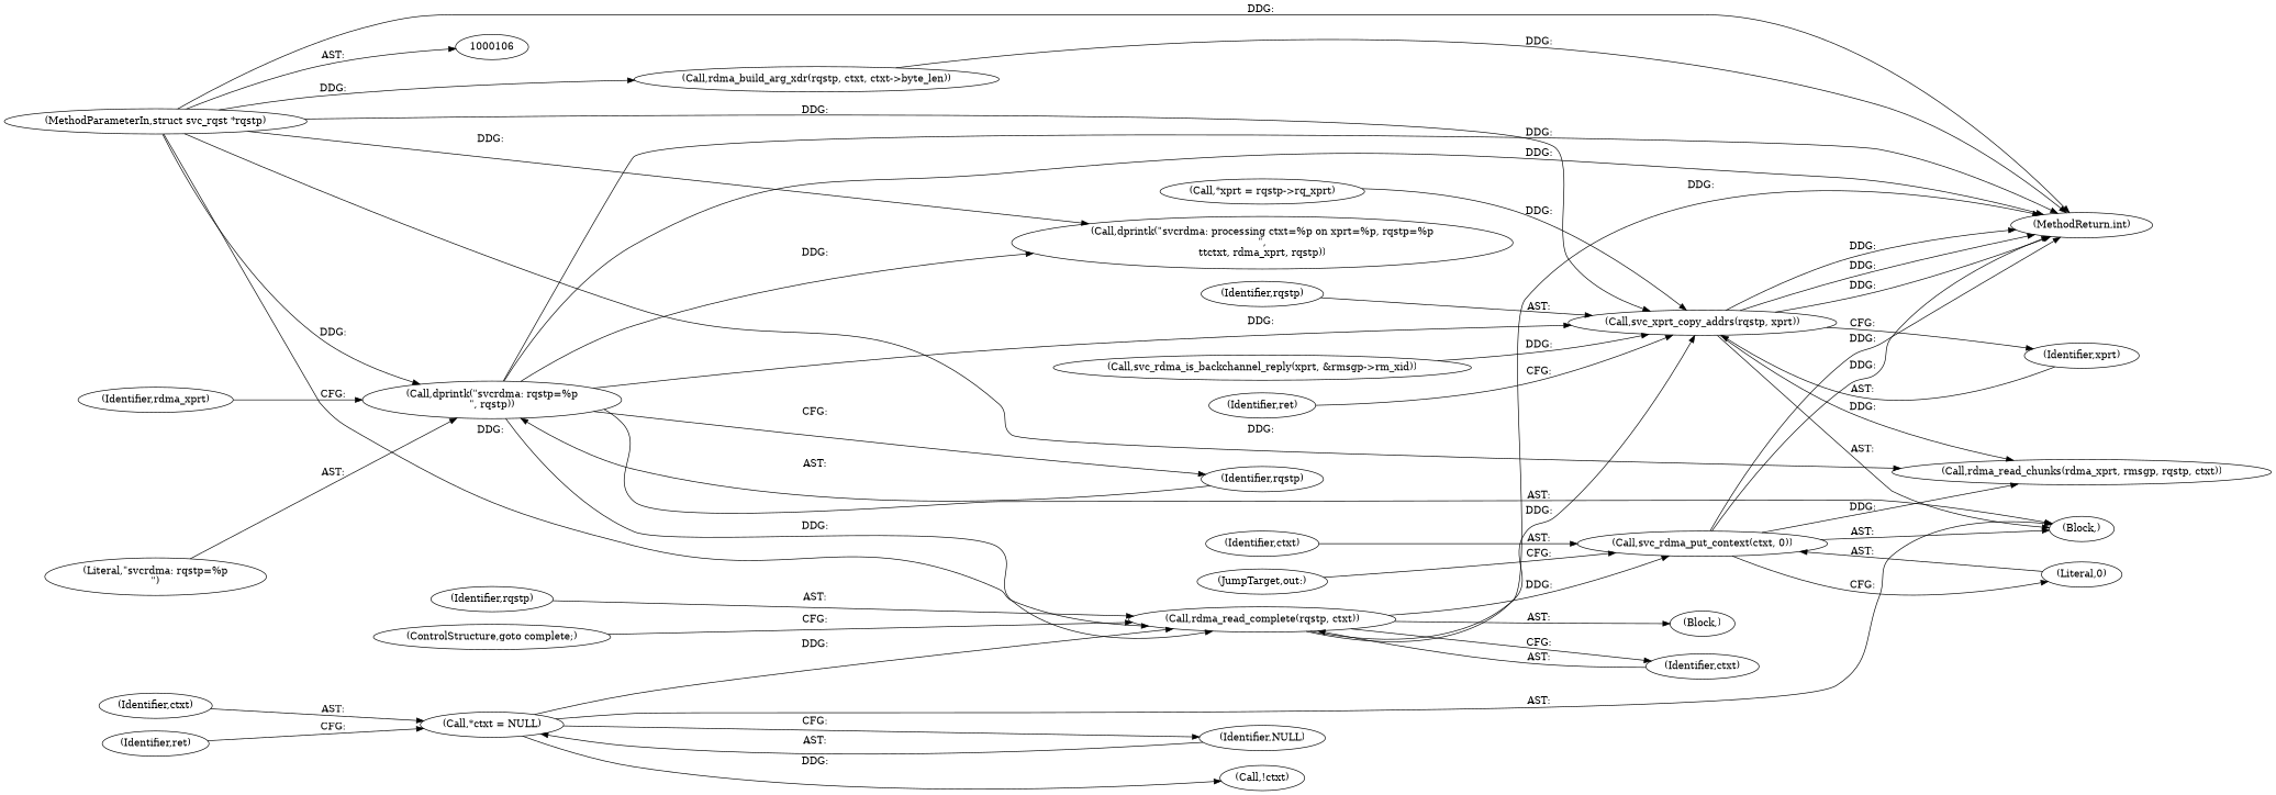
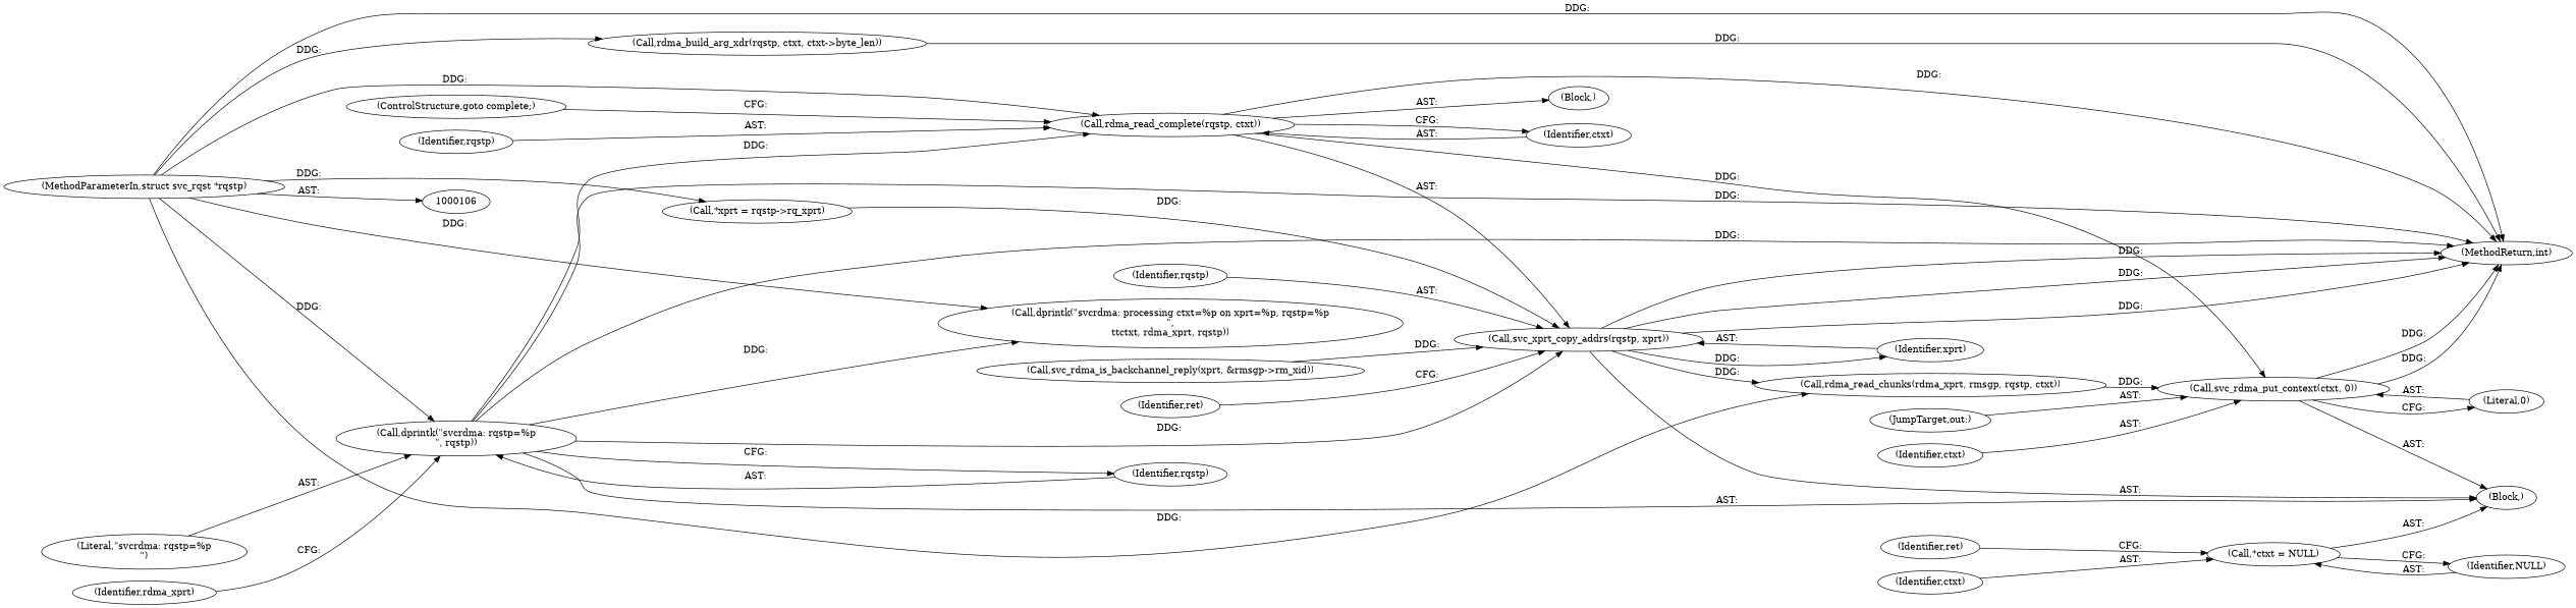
  digraph {
    fontname="DejaVu Serif"
    rankdir=LR
    node [fontname="DejaVu Serif"]
    edge [fontname="DejaVu Serif"]
    n1 [label="(Call,rdma_read_complete(rqstp, ctxt))"]
    n2 [label="(Call,svc_rdma_put_context(ctxt, 0))"]
    n3 [label="(Call,svc_xprt_copy_addrs(rqstp, xprt))"]
    n4 [label="(Block,)"]
    n5 [label="(Identifier,ctxt)"]
    n6 [label="(MethodReturn,int)"]
    n7 [label="(Block,)"]
    n8 [label="(Literal,0)"]
    n9 [label="(Call,rdma_read_chunks(rdma_xprt, rmsgp, rqstp, ctxt))"]
    n10 [label="(Identifier,xprt)"]
    n11 [label="(Call,dprintk(\"svcrdma: rqstp=%p\n\", rqstp))"]
    n12 [label="(Call,dprintk(\"svcrdma: processing ctxt=%p on xprt=%p, rqstp=%p\n\",\n\t\tctxt, rdma_xprt, rqstp))"]
    n13 [label="(Identifier,rqstp)"]
    n14 [label="(MethodParameterIn,struct svc_rqst *rqstp)"]
    n15 [label="(Call,rdma_build_arg_xdr(rqstp, ctxt, ctxt->byte_len))"]
    1000106
    n17 [label="(Call,*ctxt = NULL)"]
-   n18 [label="(Call,!ctxt)"]
    n19 [label="(Identifier,NULL)"]
    n20 [label="(Literal,\"svcrdma: rqstp=%p\n\")"]
    n21 [label="(Call,*xprt = rqstp->rq_xprt)"]
    n22 [label="(Identifier,rqstp)"]
    n23 [label="(Identifier,ctxt)"]
    n24 [label="(Identifier,rdma_xprt)"]
    n25 [label="(Identifier,rqstp)"]
    n26 [label="(Identifier,ret)"]
    n27 [label="(ControlStructure,goto complete;)"]
    n28 [label="(Call,svc_rdma_is_backchannel_reply(xprt, &rmsgp->rm_xid))"]
    n29 [label="(JumpTarget,out:)"]
    n30 [label="(Identifier,ret)"]
    n31 [label="(Identifier,ctxt)"]
    n1 -> n2 [label="DDG: "]
-   n1 -> n3 [label="DDG: "]
+   n1 -> n3 [label="AST: "]
    n1 -> n4 [label="AST: "]
    n1 -> n5 [label="CFG: "]
    n1 -> n6 [label="DDG: "]
    n2 -> n6 [label="DDG: "]
    n2 -> n6 [label="DDG: "]
    n2 -> n7 [label="AST: "]
    n2 -> n8 [label="CFG: "]
    n3 -> n6 [label="DDG: "]
    n3 -> n6 [label="DDG: "]
    n3 -> n6 [label="DDG: "]
    n3 -> n7 [label="AST: "]
    n3 -> n9 [label="DDG: "]
-   n3 -> n10 [label="CFG: "]
+   n3 -> n10 [label="DDG: "]
    n5 -> n1 [label="AST: "]
    n8 -> n2 [label="AST: "]
-   n2 -> n9 [label="DDG: "]
+   n9 -> n2 [label="DDG: "]
    n10 -> n3 [label="AST: "]
    n11 -> n1 [label="DDG: "]
    n11 -> n3 [label="DDG: "]
    n11 -> n6 [label="DDG: "]
    n11 -> n6 [label="DDG: "]
    n11 -> n7 [label="AST: "]
    n11 -> n12 [label="DDG: "]
    n11 -> n13 [label="CFG: "]
    n13 -> n11 [label="AST: "]
    n14 -> n1 [label="DDG: "]
-   n14 -> n3 [label="DDG: "]
+   n14 -> n21 [label="DDG: "]
    n14 -> n6 [label="DDG: "]
    n14 -> n9 [label="DDG: "]
    n14 -> n11 [label="DDG: "]
    n14 -> n12 [label="DDG: "]
    n14 -> n15 [label="DDG: "]
    n14 -> 1000106 [label="AST: "]
    n15 -> n6 [label="DDG: "]
-   n17 -> n1 [label="DDG: "]
    n17 -> n7 [label="AST: "]
-   n17 -> n18 [label="DDG: "]
    n17 -> n19 [label="CFG: "]
    n19 -> n17 [label="AST: "]
    n20 -> n11 [label="AST: "]
    n21 -> n3 [label="DDG: "]
    n22 -> n3 [label="AST: "]
    n23 -> n17 [label="AST: "]
    n24 -> n11 [label="CFG: "]
    n25 -> n1 [label="AST: "]
    n26 -> n17 [label="CFG: "]
    n27 -> n1 [label="CFG: "]
    n28 -> n3 [label="DDG: "]
-   n29 -> n2 [label="CFG: "]
+   n29 -> n2 [label="AST: "]
    n30 -> n3 [label="CFG: "]
    n31 -> n2 [label="AST: "]
  }
